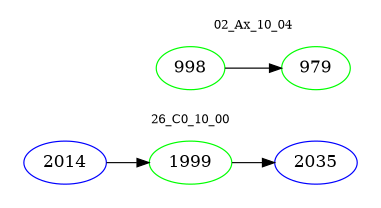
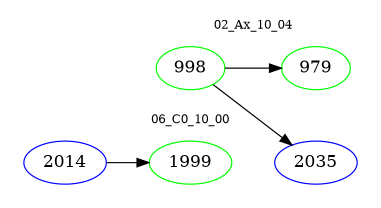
  digraph {
    rankdir=LR
    node [color=green]
    edge [color=black]
    n1 [label=998]
    n2 [label=979]
    n3 [color=blue label=2014]
    n4 [label=1999]
    n5 [color=blue label=2035]
    subgraph cluster_1 {
      color=white
      fontsize=10
      label="02_Ax_10_04"
      n1
      n2
    }
    subgraph cluster_2 {
      color=white
      fontsize=10
-     label="26_C0_10_00"
+     label="06_C0_10_00"
      n3
      n4
      n5
    }
    n1 -> n2
    n3 -> n4
-   n4 -> n5
+   n1 -> n5
  }
